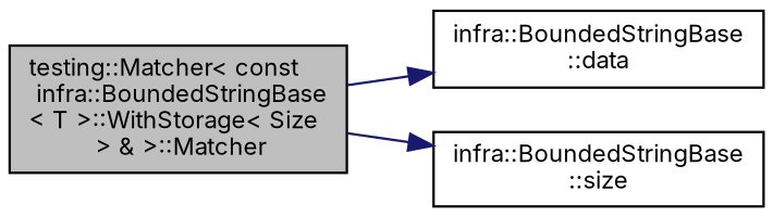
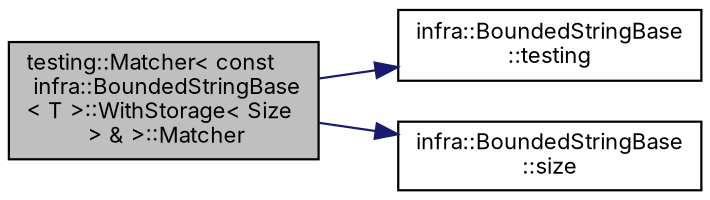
  digraph {
    rankdir=LR
    fontname=Inter
    node [color=black fillcolor=white fontname=Inter fontsize=10 shape=record style=filled]
    edge [color=midnightblue fontname=Inter fontsize=10 labelfontname=Helvetica labelfontsize=10 style=solid]
    n1 [fillcolor=grey75 fontcolor=black height=0.2 label="testing::Matcher\< const\l infra::BoundedStringBase\l\< T \>::WithStorage\< Size\l \> & \>::Matcher" width=0.4]
-   n2 [height=0.2 label="infra::BoundedStringBase\l::data" width=0.4]
+   n2 [height=0.2 label="infra::BoundedStringBase\l::testing" width=0.4]
    n3 [height=0.2 label="infra::BoundedStringBase\l::size" width=0.4]
    n1 -> n2
    n1 -> n3
  }
